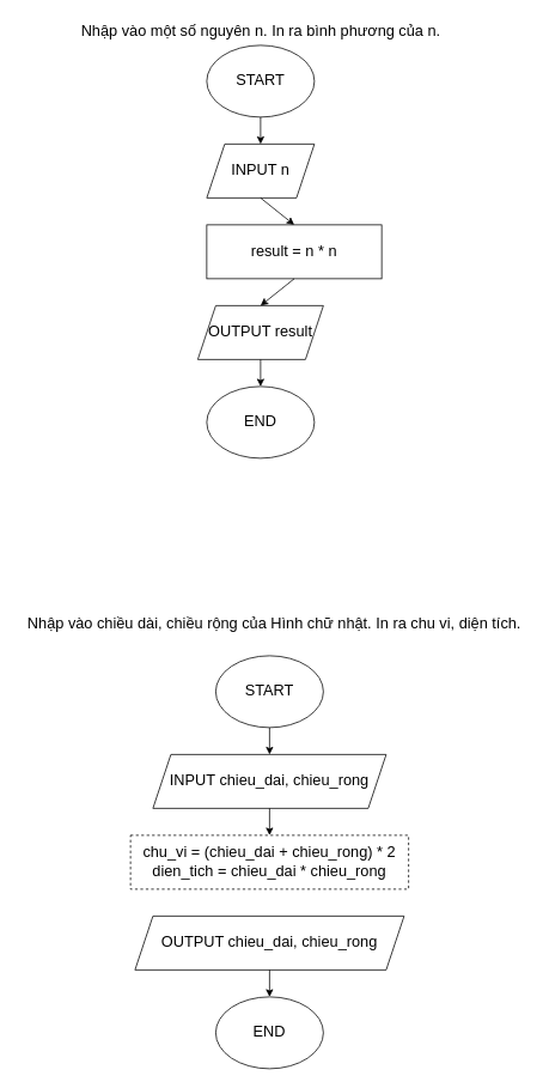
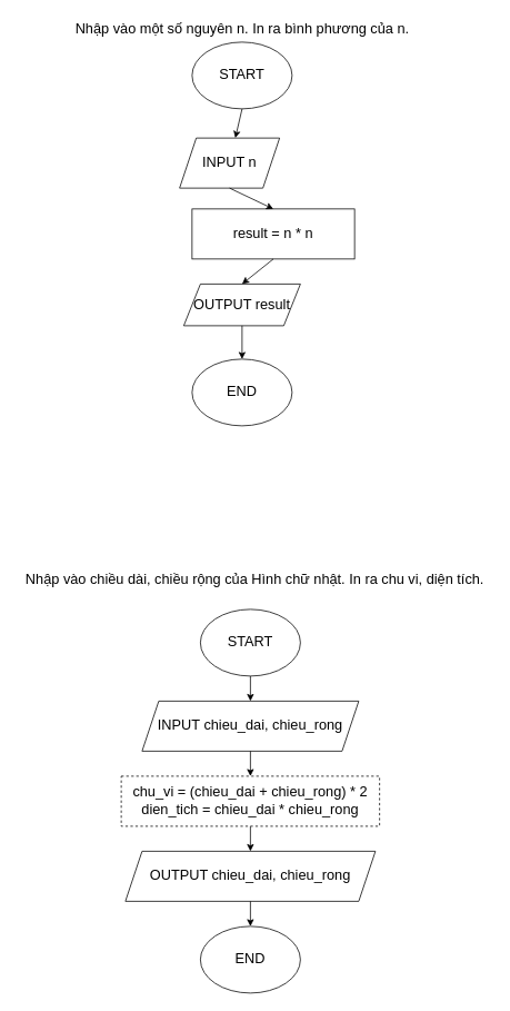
  <mxCell id="0" />
  <mxCell id="1" parent="0" />
  <mxCell id="2" value="Nhập vào một số nguyên n. In ra bình phương của n.&lt;br style=&quot;font-size: 17px;&quot;&gt;" style="text;html=1;align=center;verticalAlign=middle;resizable=0;points=[];autosize=1;strokeColor=none;fillColor=none;fontSize=17;" parent="1" vertex="1"><mxGeometry x="80" y="20" width="420" height="30" as="geometry" /></mxCell>
  <mxCell id="3" value="START" style="ellipse;whiteSpace=wrap;html=1;fontSize=17;" parent="1" vertex="1"><mxGeometry x="230" y="50" width="120" height="80" as="geometry" /></mxCell>
- <mxCell id="4" value="INPUT n" style="shape=parallelogram;perimeter=parallelogramPerimeter;whiteSpace=wrap;html=1;fixedSize=1;fontSize=17;" parent="1" vertex="1"><mxGeometry x="230" y="160" width="120" height="60" as="geometry" /></mxCell>
+ <mxCell id="4" value="INPUT n" style="shape=parallelogram;perimeter=parallelogramPerimeter;whiteSpace=wrap;html=1;fixedSize=1;fontSize=17;" parent="1" vertex="1"><mxGeometry x="215" y="165" width="120" height="60" as="geometry" /></mxCell>
  <mxCell id="5" value="result = n * n" style="rounded=0;whiteSpace=wrap;html=1;fontSize=17;" parent="1" vertex="1"><mxGeometry x="230" y="250" width="195" height="60" as="geometry" /></mxCell>
- <mxCell id="6" value="OUTPUT result" style="shape=parallelogram;perimeter=parallelogramPerimeter;whiteSpace=wrap;html=1;fixedSize=1;fontSize=17;" parent="1" vertex="1"><mxGeometry x="220" y="340" width="140" height="60" as="geometry" /></mxCell>
+ <mxCell id="6" value="OUTPUT result" style="shape=parallelogram;perimeter=parallelogramPerimeter;whiteSpace=wrap;html=1;fixedSize=1;fontSize=17;" parent="1" vertex="1"><mxGeometry x="220" y="340" width="140" height="50" as="geometry" /></mxCell>
  <mxCell id="7" value="END" style="ellipse;whiteSpace=wrap;html=1;fontSize=17;" parent="1" vertex="1"><mxGeometry x="230" y="430" width="120" height="80" as="geometry" /></mxCell>
  <mxCell id="8" value="" style="endArrow=classic;html=1;rounded=0;fontSize=17;exitX=0.5;exitY=1;exitDx=0;exitDy=0;" parent="1" source="3" target="4" edge="1"><mxGeometry width="50" height="50" relative="1" as="geometry"><mxPoint x="360" y="290" as="sourcePoint" /><mxPoint x="410" y="240" as="targetPoint" /></mxGeometry></mxCell>
  <mxCell id="9" value="" style="endArrow=classic;html=1;rounded=0;fontSize=17;exitX=0.5;exitY=1;exitDx=0;exitDy=0;entryX=0.5;entryY=0;entryDx=0;entryDy=0;" parent="1" source="4" target="5" edge="1"><mxGeometry width="50" height="50" relative="1" as="geometry"><mxPoint x="360" y="290" as="sourcePoint" /><mxPoint x="410" y="240" as="targetPoint" /></mxGeometry></mxCell>
  <mxCell id="10" value="" style="endArrow=classic;html=1;rounded=0;fontSize=17;exitX=0.5;exitY=1;exitDx=0;exitDy=0;entryX=0.5;entryY=0;entryDx=0;entryDy=0;" parent="1" source="5" target="6" edge="1"><mxGeometry width="50" height="50" relative="1" as="geometry"><mxPoint x="360" y="290" as="sourcePoint" /><mxPoint x="410" y="240" as="targetPoint" /></mxGeometry></mxCell>
  <mxCell id="11" value="" style="endArrow=classic;html=1;rounded=0;fontSize=17;exitX=0.5;exitY=1;exitDx=0;exitDy=0;entryX=0.5;entryY=0;entryDx=0;entryDy=0;" parent="1" source="6" target="7" edge="1"><mxGeometry width="50" height="50" relative="1" as="geometry"><mxPoint x="360" y="290" as="sourcePoint" /><mxPoint x="410" y="240" as="targetPoint" /></mxGeometry></mxCell>
  <mxCell id="12" value="Nhập vào chiều dài, chiều rộng của Hình chữ nhật. In ra chu vi, diện tích.&lt;br&gt;" style="text;html=1;align=center;verticalAlign=middle;resizable=0;points=[];autosize=1;strokeColor=none;fillColor=none;fontSize=17;" parent="1" vertex="1"><mxGeometry y="680" width="570" height="30" as="geometry" x="20" /></mxCell>
  <mxCell id="13" value="START" style="ellipse;whiteSpace=wrap;html=1;fontSize=17;" parent="1" vertex="1"><mxGeometry x="240" y="730" width="120" height="80" as="geometry" /></mxCell>
  <mxCell id="14" value="INPUT chieu_dai, chieu_rong" style="shape=parallelogram;perimeter=parallelogramPerimeter;whiteSpace=wrap;html=1;fixedSize=1;fontSize=17;" parent="1" vertex="1"><mxGeometry x="170" y="840" width="260" height="60" as="geometry" /></mxCell>
  <mxCell id="15" value="chu_vi = (chieu_dai + chieu_rong) * 2&lt;br&gt;dien_tich = chieu_dai * chieu_rong" style="rounded=0;whiteSpace=wrap;html=1;fontSize=17;dashed=1;" parent="1" vertex="1"><mxGeometry x="145" y="930" width="310" height="60" as="geometry" /></mxCell>
  <mxCell id="16" value="OUTPUT chieu_dai, chieu_rong" style="shape=parallelogram;perimeter=parallelogramPerimeter;whiteSpace=wrap;html=1;fixedSize=1;fontSize=17;" parent="1" vertex="1"><mxGeometry x="150" y="1020" width="300" height="60" as="geometry" /></mxCell>
  <mxCell id="17" value="END" style="ellipse;whiteSpace=wrap;html=1;fontSize=17;" parent="1" vertex="1"><mxGeometry x="240" y="1110" width="120" height="80" as="geometry" /></mxCell>
  <mxCell id="18" value="" style="endArrow=classic;html=1;rounded=0;fontSize=17;exitX=0.5;exitY=1;exitDx=0;exitDy=0;" parent="1" source="13" target="14" edge="1"><mxGeometry width="50" height="50" relative="1" as="geometry"><mxPoint x="370" y="970" as="sourcePoint" /><mxPoint x="420" y="920" as="targetPoint" /></mxGeometry></mxCell>
  <mxCell id="19" value="" style="endArrow=classic;html=1;rounded=0;fontSize=17;exitX=0.5;exitY=1;exitDx=0;exitDy=0;entryX=0.5;entryY=0;entryDx=0;entryDy=0;" parent="1" source="14" target="15" edge="1"><mxGeometry width="50" height="50" relative="1" as="geometry"><mxPoint x="370" y="970" as="sourcePoint" /><mxPoint x="420" y="920" as="targetPoint" /></mxGeometry></mxCell>
+ <mxCell id="20" value="" style="endArrow=classic;html=1;rounded=0;fontSize=17;exitX=0.5;exitY=1;exitDx=0;exitDy=0;entryX=0.5;entryY=0;entryDx=0;entryDy=0;" parent="1" source="15" target="16" edge="1"><mxGeometry width="50" height="50" relative="1" as="geometry"><mxPoint x="370" y="970" as="sourcePoint" /><mxPoint x="420" y="920" as="targetPoint" /></mxGeometry></mxCell>
  <mxCell id="21" value="" style="endArrow=classic;html=1;rounded=0;fontSize=17;exitX=0.5;exitY=1;exitDx=0;exitDy=0;entryX=0.5;entryY=0;entryDx=0;entryDy=0;" parent="1" source="16" target="17" edge="1"><mxGeometry width="50" height="50" relative="1" as="geometry"><mxPoint x="370" y="970" as="sourcePoint" /><mxPoint x="420" y="920" as="targetPoint" /></mxGeometry></mxCell>
